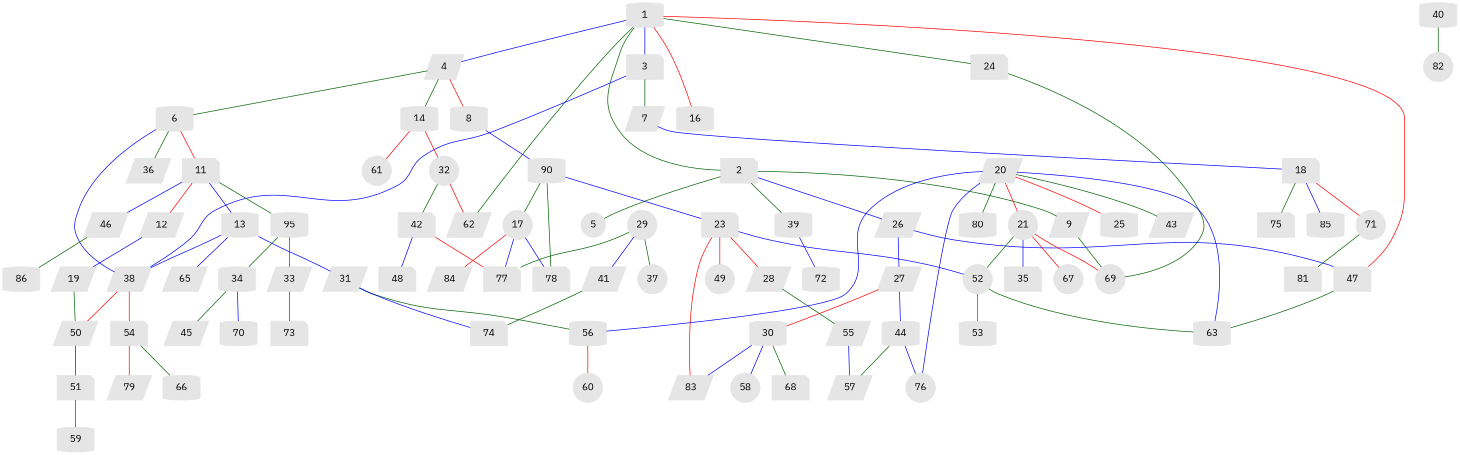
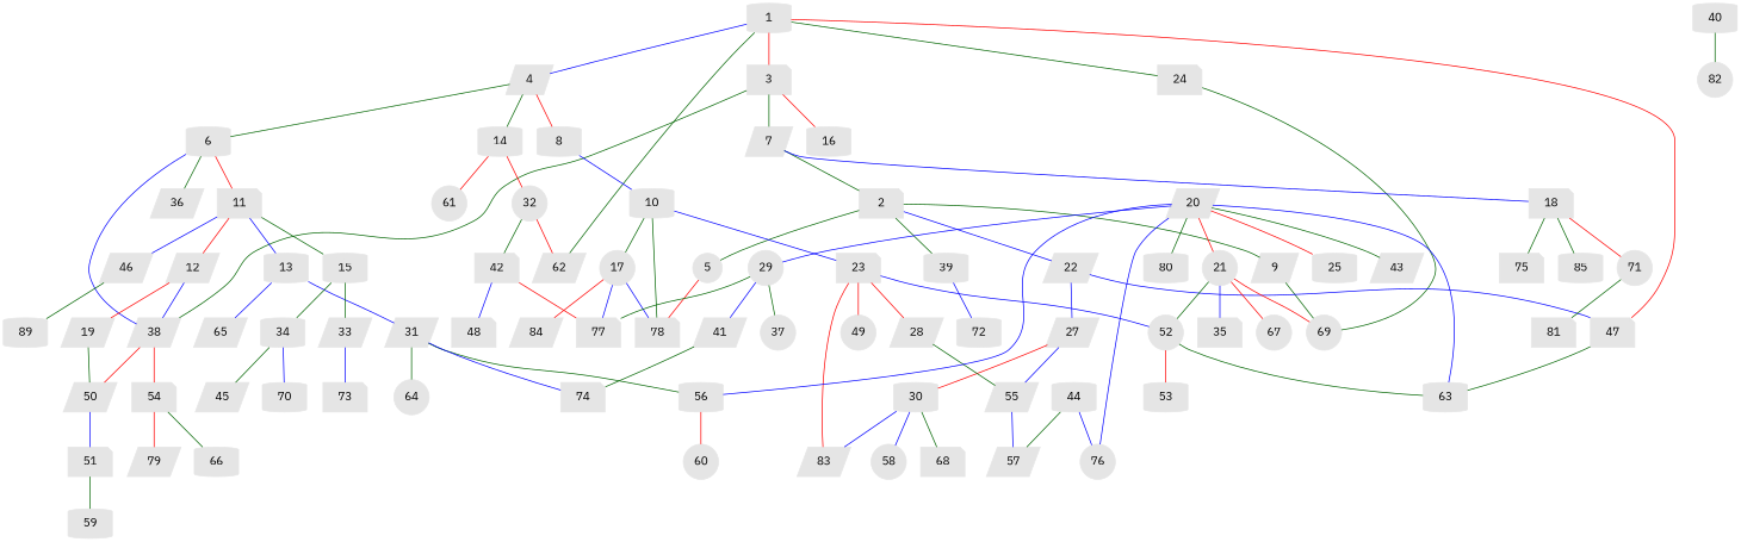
  graph {
    fontname="IBM Plex Sans"
    node [color=gray90 fontname="IBM Plex Sans" shape=parallelogram style=filled]
    edge [color=darkgreen fontname="IBM Plex Sans"]
    2 [shape=note]
    1 [shape=cylinder]
    3 [shape=note]
    4
    24 [shape=note]
    47 [shape=note]
    62
    5 [shape=circle]
    9
-   22 [label=26]
+   22
    39 [shape=cylinder]
    7
    16 [shape=cylinder]
    38
    6 [shape=cylinder]
    8 [shape=cylinder]
    14 [shape=cylinder]
    69 [shape=circle]
    63 [shape=cylinder]
    78 [shape=note]
    27
    72 [shape=cylinder]
    18 [shape=note]
    50
    54 [shape=note]
    11 [shape=note]
    36
-   10 [shape=cylinder label=90]
+   10 [shape=cylinder]
    32 [shape=circle]
    61 [shape=circle]
    12
    13 [shape=cylinder]
-   15 [shape=cylinder label=95]
+   15 [shape=cylinder]
    46
    71 [shape=circle]
    75 [shape=note]
    85 [shape=cylinder]
    17 [shape=circle]
    23 [shape=note]
    77 [shape=note]
    84
    52 [shape=circle]
    28
    49 [shape=circle]
    83
    19
    31
    65
    33
    34 [shape=cylinder]
-   86 [shape=cylinder]
+   86 [shape=cylinder label=89]
    20
    21 [shape=circle]
    25 [shape=cylinder]
    29 [shape=circle]
    43
    56 [shape=cylinder]
    76 [shape=circle]
    80 [shape=cylinder]
+   64 [shape=circle]
    74 [shape=note]
    42 [shape=note]
    73 [shape=note]
    45
    70 [shape=cylinder]
    81 [shape=note]
    51 [shape=note]
    35 [shape=note]
    67 [shape=circle]
    37 [shape=circle]
    41
    60 [shape=circle]
    53 [shape=cylinder]
    30 [shape=cylinder]
    44 [shape=cylinder]
    55
    58 [shape=circle]
    68 [shape=note]
    57
    48 [shape=note]
    82 [shape=circle]
    40 [shape=cylinder]
    66 [shape=cylinder]
    79
    59 [shape=cylinder]
    2 -- 5
    2 -- 9
    2 -- 22 [color=blue]
    2 -- 39
-   1 -- 2
-   1 -- 3 [color=blue]
+   7 -- 2
+   1 -- 3 [color=red]
    1 -- 4 [color=blue]
    1 -- 24
    1 -- 47 [color=red]
    1 -- 62
    3 -- 7
-   1 -- 16 [color=red]
-   3 -- 38 [color=blue]
+   3 -- 16 [color=red]
+   3 -- 38
    4 -- 6
    4 -- 8 [color=red]
    4 -- 14
    24 -- 69
    47 -- 63
+   5 -- 78 [color=red]
    9 -- 69
    22 -- 47 [color=blue]
    22 -- 27 [color=blue]
    39 -- 72 [color=blue]
    7 -- 18 [color=blue]
    38 -- 50 [color=red]
    38 -- 54 [color=red]
    6 -- 38 [color=blue]
    6 -- 11 [color=red]
    6 -- 36
    8 -- 10 [color=blue]
    14 -- 32 [color=red]
    14 -- 61 [color=red]
    27 -- 30 [color=red]
-   27 -- 44 [color=blue]
+   27 -- 55 [color=blue]
    18 -- 71 [color=red]
    18 -- 75
-   18 -- 85 [color=blue]
+   18 -- 85
    50 -- 51 [color=blue]
    54 -- 66
    54 -- 79 [color=red]
    11 -- 12 [color=red]
    11 -- 13 [color=blue]
    11 -- 15
    11 -- 46 [color=blue]
    10 -- 78
    10 -- 17
    10 -- 23 [color=blue]
    32 -- 62 [color=red]
    32 -- 42
-   12 -- 19 [color=blue]
-   13 -- 38 [color=blue]
+   12 -- 19 [color=red]
+   12 -- 38 [color=blue]
    13 -- 31 [color=blue]
    13 -- 65 [color=blue]
    15 -- 33
    15 -- 34
    46 -- 86
    71 -- 81
    17 -- 78 [color=blue]
    17 -- 77 [color=blue]
    17 -- 84 [color=red]
    23 -- 52 [color=blue]
    23 -- 28 [color=red]
    23 -- 49 [color=red]
    23 -- 83 [color=red]
    52 -- 63
    52 -- 53 [color=red]
    28 -- 55
    19 -- 50
    31 -- 56
+   31 -- 64
    31 -- 74 [color=blue]
-   33 -- 73
+   33 -- 73 [color=blue]
    34 -- 45
    34 -- 70 [color=blue]
    20 -- 63 [color=blue]
    20 -- 21 [color=red]
    20 -- 25 [color=red]
+   20 -- 29 [color=blue]
    20 -- 43
    20 -- 56 [color=blue]
    20 -- 76 [color=blue]
    20 -- 80
    21 -- 69 [color=red]
    21 -- 52
    21 -- 35 [color=blue]
    21 -- 67 [color=red]
    29 -- 77
    29 -- 37
    29 -- 41 [color=blue]
    56 -- 60 [color=red]
    42 -- 77 [color=red]
    42 -- 48 [color=blue]
    51 -- 59
    41 -- 74
    30 -- 83 [color=blue]
    30 -- 58 [color=blue]
    30 -- 68
    44 -- 76 [color=blue]
    44 -- 57
    55 -- 57 [color=blue]
    40 -- 82
  }
